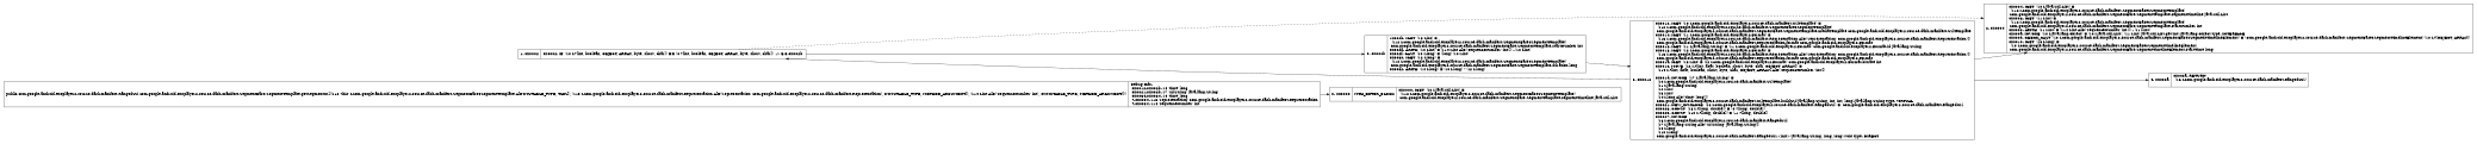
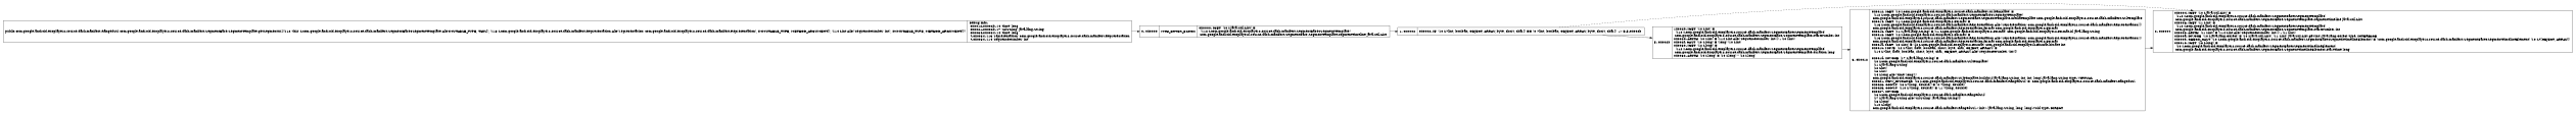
  digraph {
    rankdir=LR
    node [shape=record]
    n1 [label="{0\:\ 0x0000|MTH_ENTER_BLOCK\l|0x0000: IGET  (r0 I:java.util.List) = \l  (r12 I:com.google.android.exoplayer2.source.dash.manifest.SegmentBase$SegmentTemplate)\l com.google.android.exoplayer2.source.dash.manifest.SegmentBase.SegmentTemplate.segmentTimeline java.util.List \l}"]
    n2 [label="{1\:\ 0x0002|0x0002: IF  (r0 I:?[int, boolean, OBJECT, ARRAY, byte, short, char]) == (0 ?[int, boolean, OBJECT, ARRAY, byte, short, char])  \-\> B:5:0x002b \l}"]
    n3 [label="{2\:\ 0x0004|0x0004: IGET  (r0 I:java.util.List) = \l  (r12 I:com.google.android.exoplayer2.source.dash.manifest.SegmentBase$SegmentTemplate)\l com.google.android.exoplayer2.source.dash.manifest.SegmentBase.SegmentTemplate.segmentTimeline java.util.List \l0x0006: IGET  (r1 I:int) = \l  (r12 I:com.google.android.exoplayer2.source.dash.manifest.SegmentBase$SegmentTemplate)\l com.google.android.exoplayer2.source.dash.manifest.SegmentBase.SegmentTemplate.startNumber int \l0x0008: ARITH  (r1 I:int) = (r14 I:int A[D('sequenceNumber' int)]) \- (r1 I:int) \l0x000a: INVOKE  (r0 I:java.lang.Object) = (r0 I:java.util.List), (r1 I:int) java.util.List.get(int):java.lang.Object type: INTERFACE \l0x000e: CHECK_CAST  (r0 I:com.google.android.exoplayer2.source.dash.manifest.SegmentBase$SegmentTimelineElement) = (com.google.android.exoplayer2.source.dash.manifest.SegmentBase$SegmentTimelineElement) (r0 I:?[OBJECT, ARRAY]) \l0x0010: IGET  (r8 I:long) = \l  (r0 I:com.google.android.exoplayer2.source.dash.manifest.SegmentBase$SegmentTimelineElement)\l com.google.android.exoplayer2.source.dash.manifest.SegmentBase.SegmentTimelineElement.startTime long \l}"]
    n4 [label="{5\:\ 0x002b|1x002b: IGET  (r0 I:int) = \l  (r12 I:com.google.android.exoplayer2.source.dash.manifest.SegmentBase$SegmentTemplate)\l com.google.android.exoplayer2.source.dash.manifest.SegmentBase.SegmentTemplate.startNumber int \l0x002d: ARITH  (r0 I:int) = (r14 I:int A[D('sequenceNumber' int)]) \- (r0 I:int) \l0x002f: CAST  (r0 I:long) = (long) (r0 I:int) \l0x0030: IGET  (r2 I:long) = \l  (r12 I:com.google.android.exoplayer2.source.dash.manifest.SegmentBase$SegmentTemplate)\l com.google.android.exoplayer2.source.dash.manifest.SegmentBase.SegmentTemplate.duration long \l0x0032: ARITH  (r4 I:long) = (r0 I:long) * (r2 I:long) \l}"]
    n5 [label="{3\:\ 0x0012|0x0012: IGET  (r0 I:com.google.android.exoplayer2.source.dash.manifest.UrlTemplate) = \l  (r12 I:com.google.android.exoplayer2.source.dash.manifest.SegmentBase$SegmentTemplate)\l com.google.android.exoplayer2.source.dash.manifest.SegmentBase.SegmentTemplate.mediaTemplate com.google.android.exoplayer2.source.dash.manifest.UrlTemplate \l0x0014: IGET  (r1 I:com.google.android.exoplayer2.Format) = \l  (r13 I:com.google.android.exoplayer2.source.dash.manifest.Representation A[D('representation' com.google.android.exoplayer2.source.dash.manifest.Representation)])\l com.google.android.exoplayer2.source.dash.manifest.Representation.format com.google.android.exoplayer2.Format \l0x0016: IGET  (r1 I:java.lang.String) = (r1 I:com.google.android.exoplayer2.Format) com.google.android.exoplayer2.Format.id java.lang.String \l0x0018: IGET  (r2 I:com.google.android.exoplayer2.Format) = \l  (r13 I:com.google.android.exoplayer2.source.dash.manifest.Representation A[D('representation' com.google.android.exoplayer2.source.dash.manifest.Representation)])\l com.google.android.exoplayer2.source.dash.manifest.Representation.format com.google.android.exoplayer2.Format \l0x001a: IGET  (r3 I:int) = (r2 I:com.google.android.exoplayer2.Format) com.google.android.exoplayer2.Format.bitrate int \l0x001c: MOVE  (r2 I:?[int, float, boolean, short, byte, char, OBJECT, ARRAY]) = \l  (r14 I:?[int, float, boolean, short, byte, char, OBJECT, ARRAY] A[D('sequenceNumber' int)])\l \l0x001d: INVOKE  (r7 I:java.lang.String) = \l  (r0 I:com.google.android.exoplayer2.source.dash.manifest.UrlTemplate)\l  (r1 I:java.lang.String)\l  (r2 I:int)\l  (r3 I:int)\l  (r4 I:long A[D('time' long)])\l com.google.android.exoplayer2.source.dash.manifest.UrlTemplate.buildUri(java.lang.String, int, int, long):java.lang.String type: VIRTUAL \l0x0021: NEW_INSTANCE  (r6 I:com.google.android.exoplayer2.source.dash.manifest.RangedUri) =  com.google.android.exoplayer2.source.dash.manifest.RangedUri \l0x0023: CONST  (r8 I:?[long, double]) = (0 ?[long, double]) \l0x0025: CONST  (r10 I:?[long, double]) = (\-1 ?[long, double]) \l0x0027: INVOKE  \l  (r6 I:com.google.android.exoplayer2.source.dash.manifest.RangedUri)\l  (r7 I:java.lang.String A[D('uriString' java.lang.String)])\l  (r8 I:long)\l  (r10 I:long)\l com.google.android.exoplayer2.source.dash.manifest.RangedUri.\<init\>(java.lang.String, long, long):void type: DIRECT \l}"]
-   n6 [label="{4\:\ 0x002a|0x002a: RETURN  \l  (r6 I:com.google.android.exoplayer2.source.dash.manifest.RangedUri)\l \l}"]
    n7 [label="{public com.google.android.exoplayer2.source.dash.manifest.RangedUri com.google.android.exoplayer2.source.dash.manifest.SegmentBase.SegmentTemplate.getSegmentUrl((r12 'this' I:com.google.android.exoplayer2.source.dash.manifest.SegmentBase$SegmentTemplate A[IMMUTABLE_TYPE, THIS]), (r13 I:com.google.android.exoplayer2.source.dash.manifest.Representation A[D('representation' com.google.android.exoplayer2.source.dash.manifest.Representation), IMMUTABLE_TYPE, METHOD_ARGUMENT]), (r14 I:int A[D('sequenceNumber' int), IMMUTABLE_TYPE, METHOD_ARGUMENT]))  | Debug Info:\l  0x0012\-0x002b: r4 'time' long\l  0x0021\-0x002b: r7 'uriString' java.lang.String\l  0x0034\-0x0034: r4 'time' long\l  ?\-0x0034: r13 'representation' com.google.android.exoplayer2.source.dash.manifest.Representation\l  ?\-0x0034: r14 'sequenceNumber' int\l}"]
-   n5 -> n2
+   n1 -> n2
    n2 -> n3 [style=dashed]
    n2 -> n4
    n4 -> n5
    n5 -> n3
-   n5 -> n6
    n7 -> n1
  }
